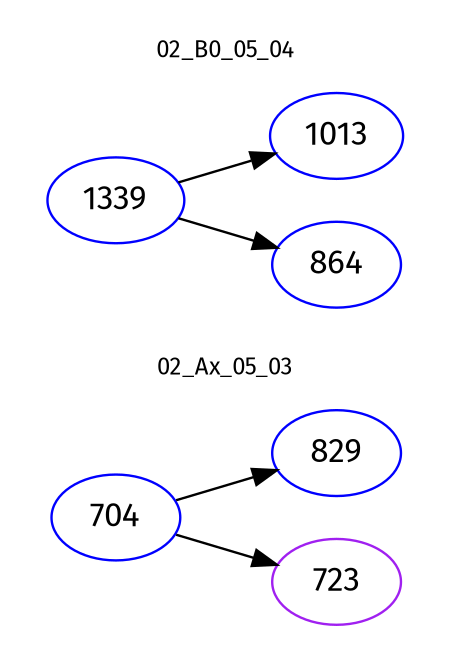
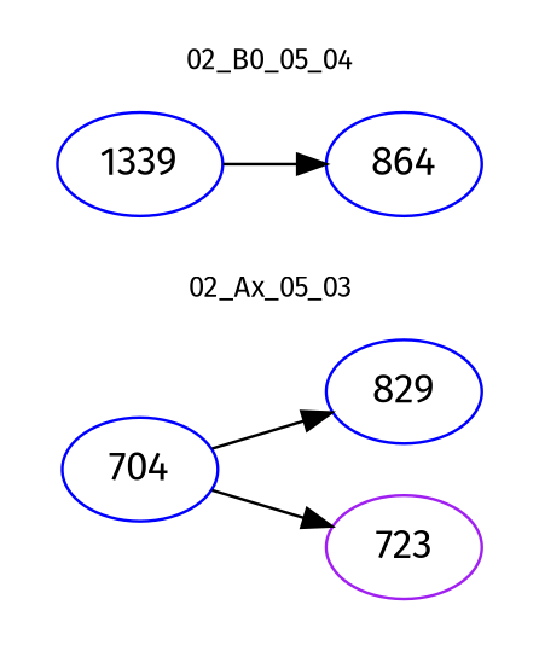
  digraph {
    fontname="Fira Sans"
    rankdir=LR
    node [color=blue fontname="Fira Sans"]
    edge [color=black fontname="Fira Sans"]
    n1 [label=704]
    n2 [color=purple label=723]
    n3 [label=829]
    n4 [label=1339]
    n5 [label=864]
-   n6 [label=1013]
    subgraph cluster_1 {
      color=white
      fontsize=10
      label="02_Ax_05_03"
      n1
      n2
      n3
    }
    subgraph cluster_2 {
      color=white
      fontsize=10
      label="02_B0_05_04"
      n4
      n5
-     n6
    }
    n1 -> n2
    n1 -> n3
    n4 -> n5
-   n4 -> n6
  }
